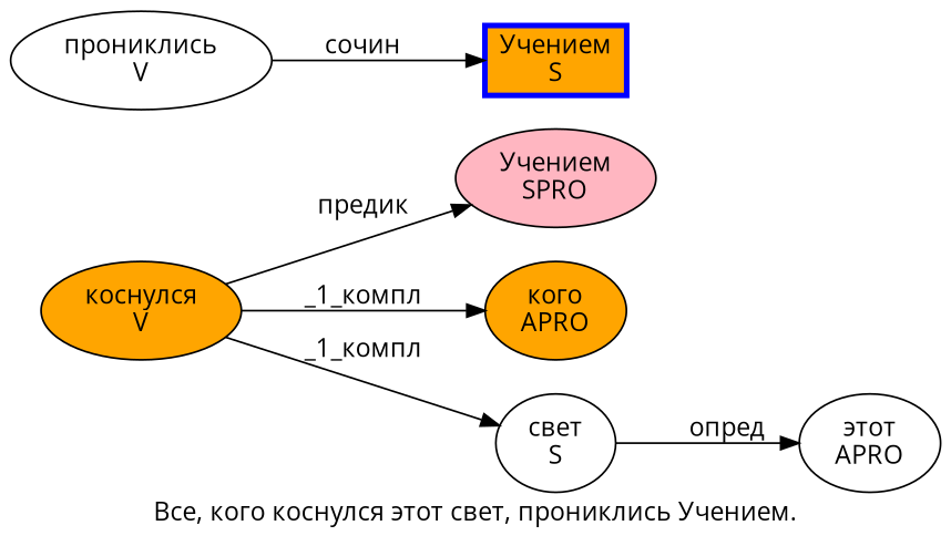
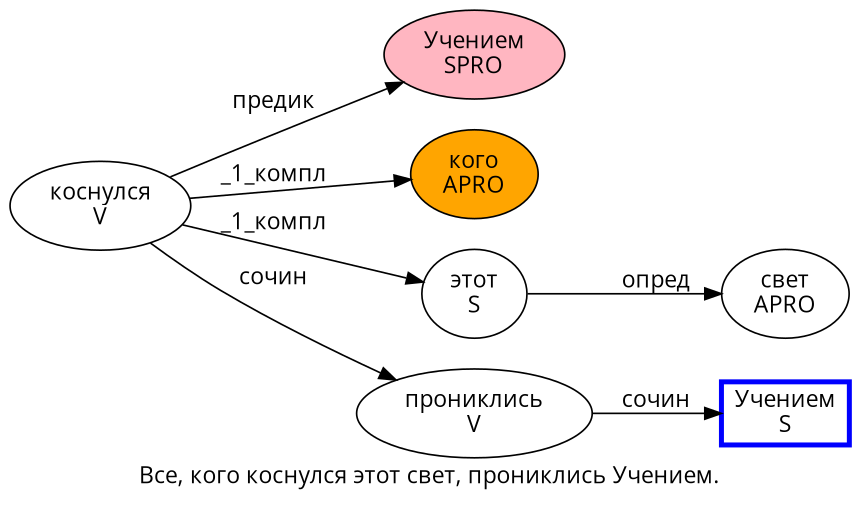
  digraph {
    fontname="Open Sans"
    label="Все, кого коснулся этот свет, прониклись Учением."
    rankdir=LR
    node [fillcolor=white fontname="Open Sans" penwidth=1 shape=ellipse style=filled]
    edge [fontname="Open Sans"]
    n1 [fillcolor=lightpink label="Учением\nSPRO"]
    n2 [fillcolor=orange label="кого\nAPRO"]
-   n3 [fillcolor=orange label="коснулся\nV"]
-   n4 [label="свет\nS"]
+   n3 [label="коснулся\nV"]
+   n4 [label="этот\nS"]
    n5 [label="прониклись\nV"]
-   n6 [label="этот\nAPRO"]
-   n7 [color=blue fillcolor=orange label="Учением\nS" penwidth=3 shape=box]
+   n6 [label="свет\nAPRO"]
+   n7 [color=blue label="Учением\nS" penwidth=3 shape=box]
    n3 -> n1 [label="предик"]
    n3 -> n2 [label="_1_компл"]
    n3 -> n4 [label="_1_компл"]
+   n3 -> n5 [label="сочин"]
    n4 -> n6 [label="опред"]
    n5 -> n7 [label="сочин"]
  }
